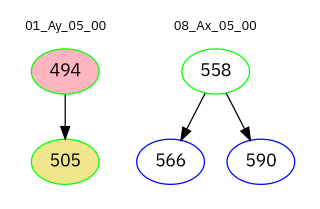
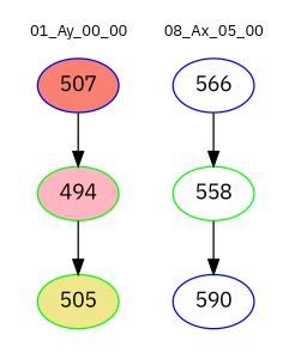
  digraph {
    fontname="IBM Plex Sans"
    node [color=blue fillcolor=white fontname="IBM Plex Sans" style=filled]
    edge [color=black fontname="IBM Plex Sans"]
+   n1 [fillcolor=salmon label=507]
    n2 [color=green fillcolor=lightpink label=494]
    n3 [color=green fillcolor=khaki label=505]
    n4 [label=566]
    n5 [color=green label=558]
    n6 [label=590]
    subgraph cluster_1 {
      color=white
      fontsize=10
-     label="01_Ay_05_00"
+     label="01_Ay_00_00"
+     n1
      n2
      n3
    }
    subgraph cluster_2 {
      color=white
      fontsize=10
      label="08_Ax_05_00"
      n4
      n5
      n6
    }
+   n1 -> n2
    n2 -> n3
-   n5 -> n4
+   n4 -> n5
    n5 -> n6
  }
